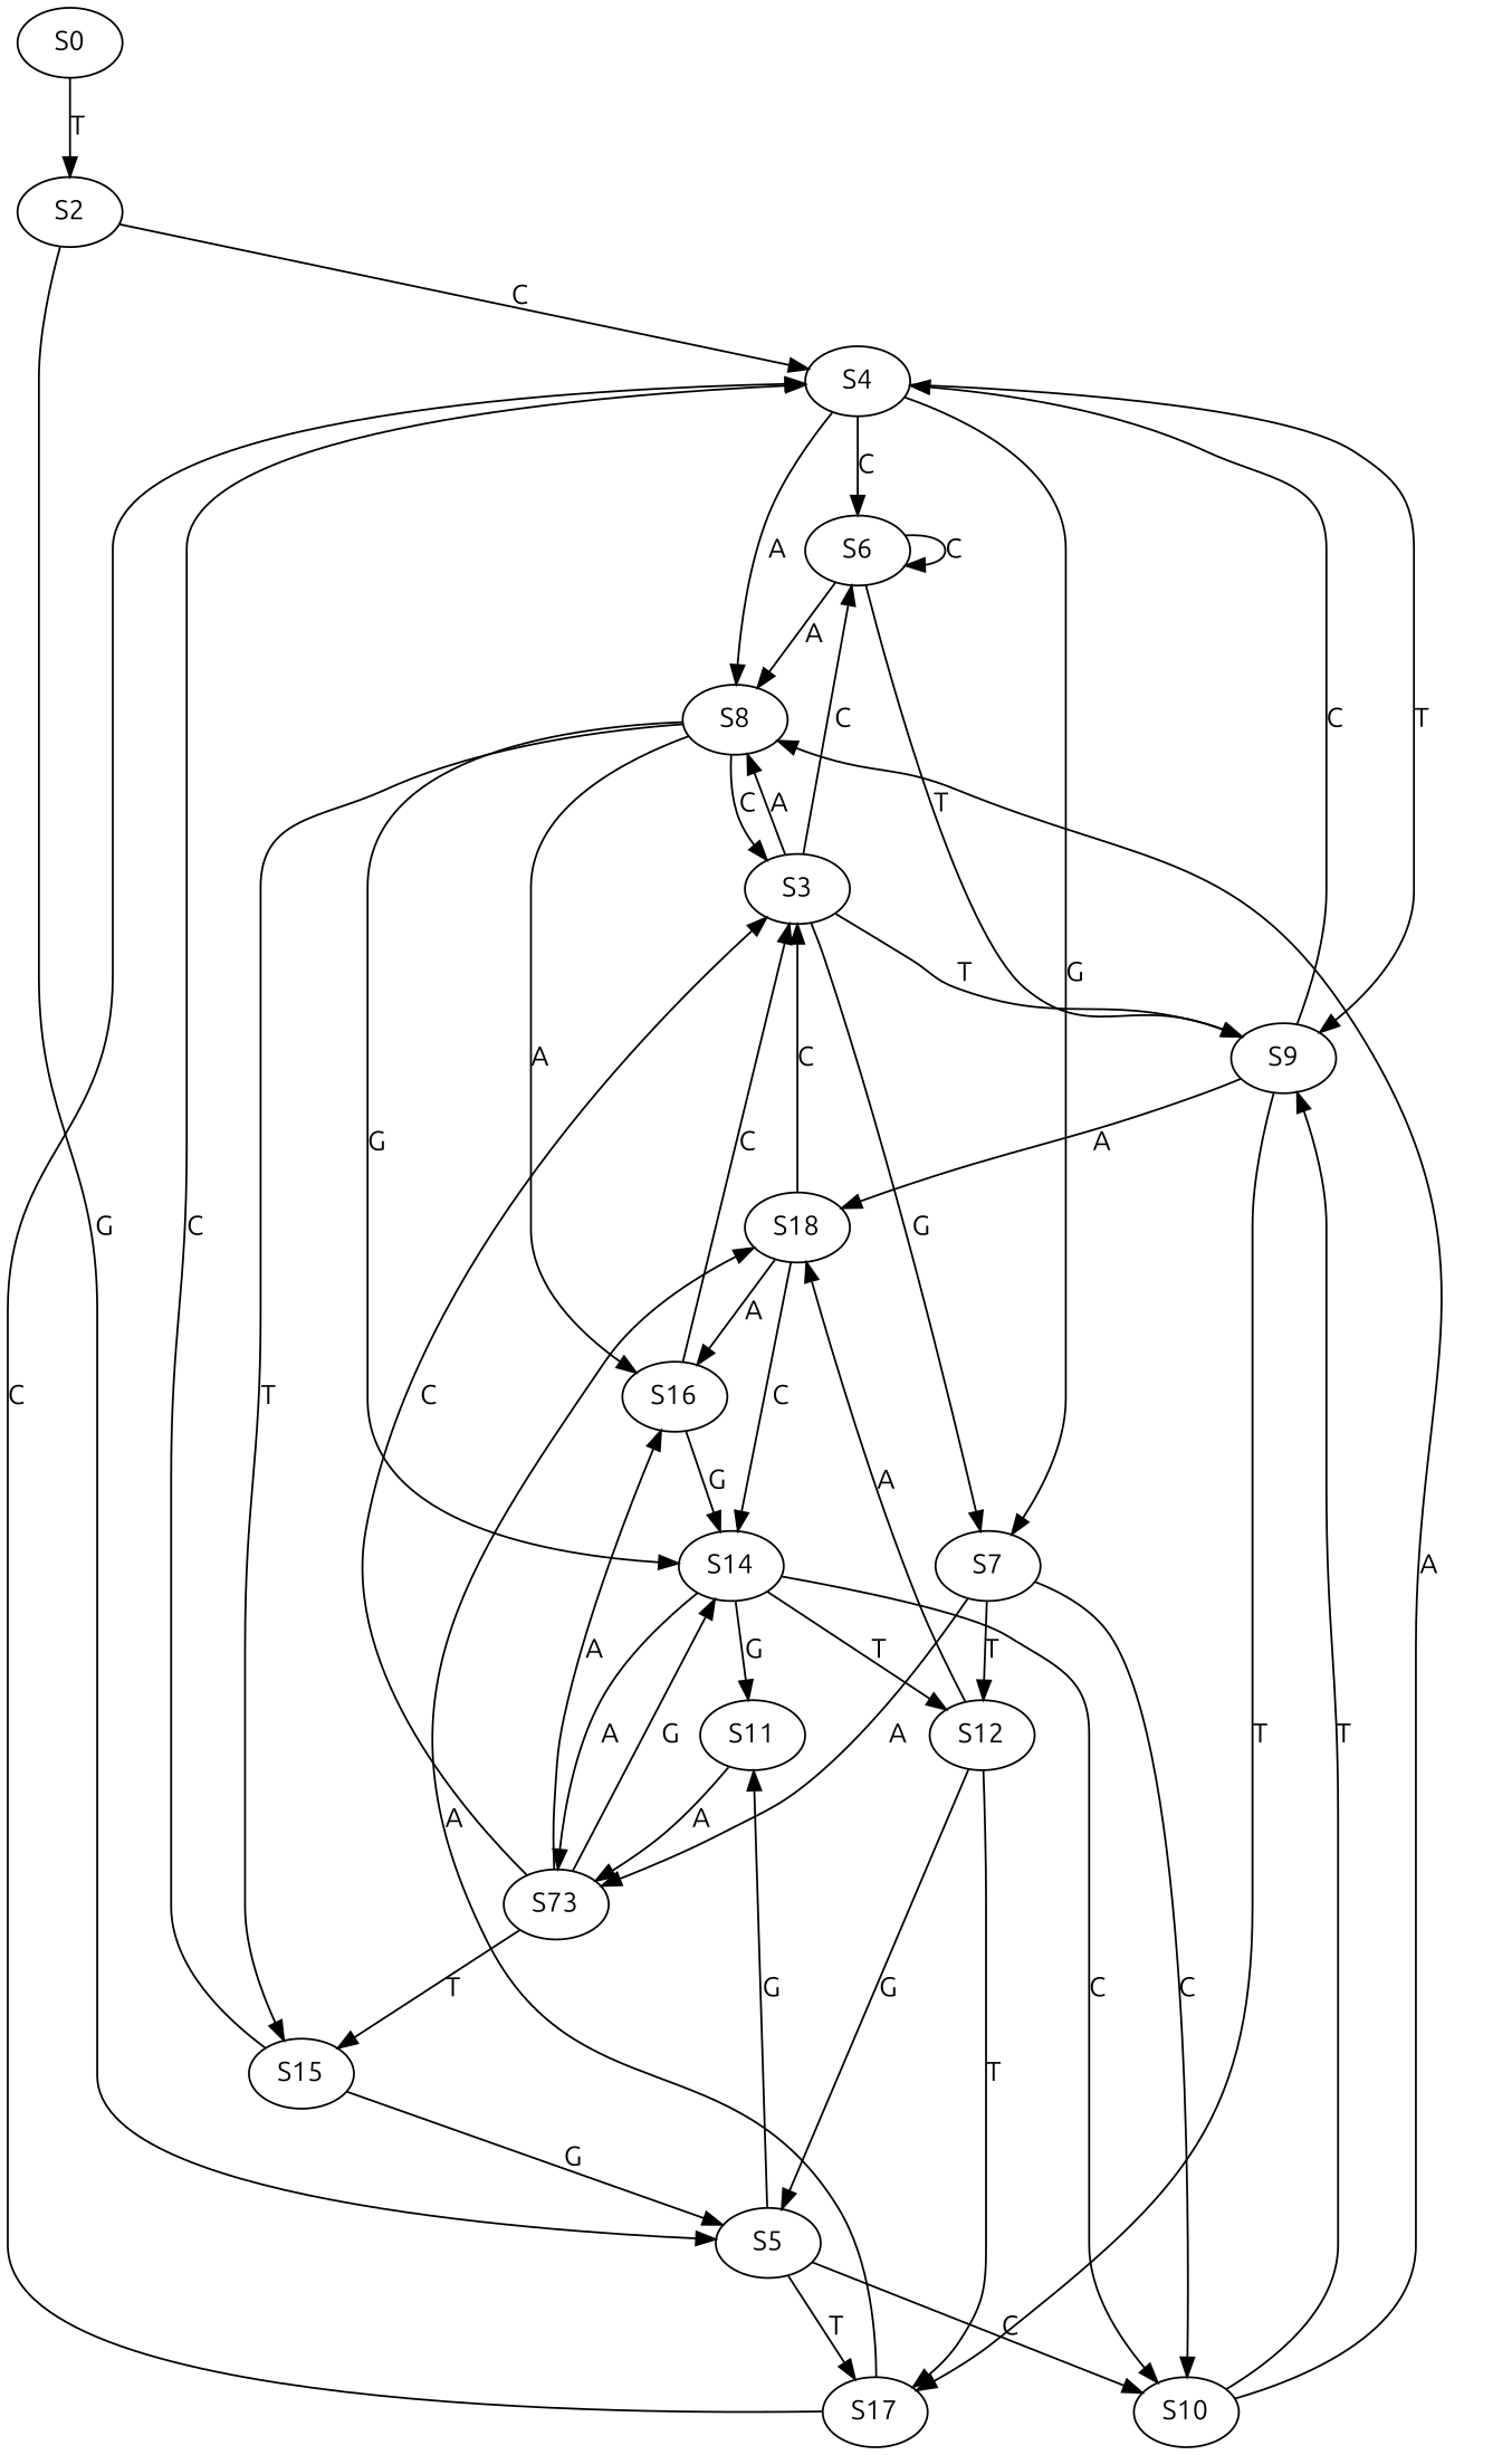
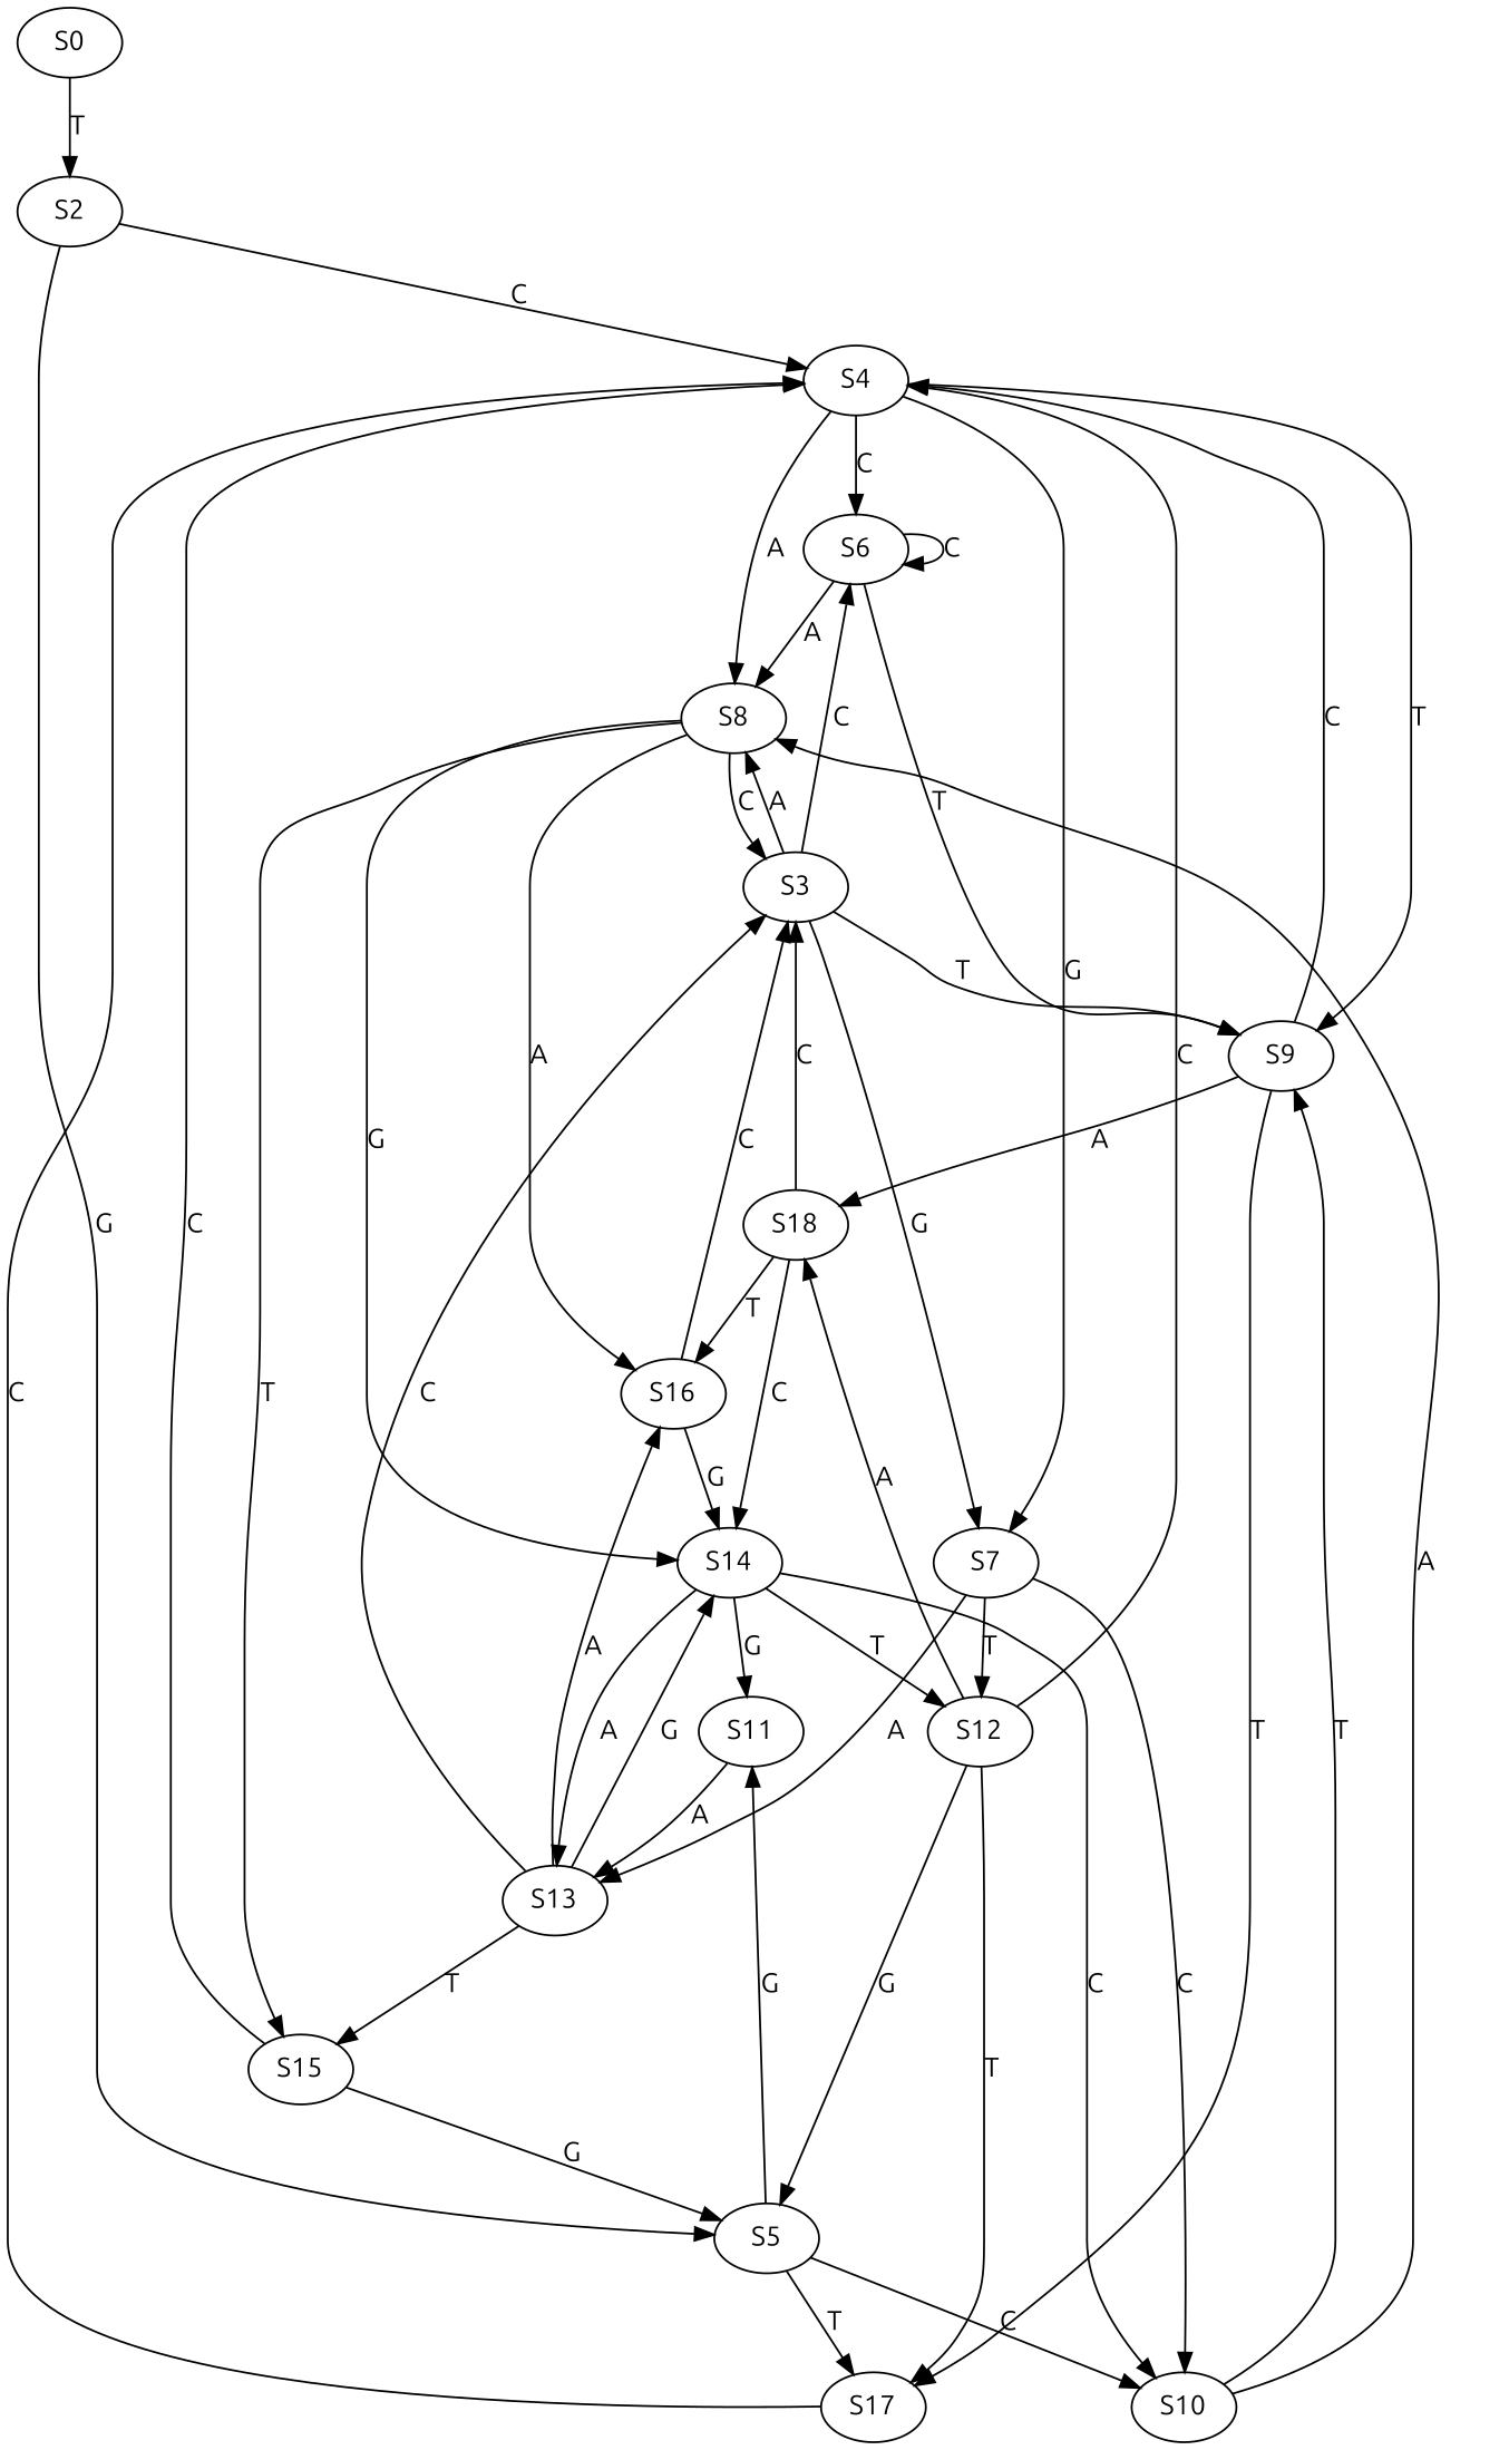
  strict digraph {
    fontname=Ubuntu
    node [fontname=Ubuntu]
    edge [fontname=Ubuntu]
    S0
    S2
    S4
    S5
    S3
    S6
    S7
    S8
    S9
    S10
    S11
    S17
    S12
-   S13 [label=S73]
+   S13
    S14
    S15
    S16
    S18
    S0 -> S2 [label=T]
    S2 -> S4 [label=C]
    S2 -> S5 [label=G]
    S4 -> S6 [label=C]
    S4 -> S7 [label=G]
    S4 -> S8 [label=A]
    S4 -> S9 [label=T]
    S5 -> S10 [label=C]
    S5 -> S11 [label=G]
    S5 -> S17 [label=T]
    S3 -> S6 [label=C]
    S3 -> S7 [label=G]
    S3 -> S8 [label=A]
    S3 -> S9 [label=T]
    S6 -> S6 [label=C]
    S6 -> S8 [label=A]
    S6 -> S9 [label=T]
    S7 -> S10 [label=C]
    S7 -> S12 [label=T]
    S7 -> S13 [label=A]
    S8 -> S3 [label=C]
    S8 -> S14 [label=G]
    S8 -> S15 [label=T]
    S8 -> S16 [label=A]
    S9 -> S4 [label=C]
    S9 -> S17 [label=T]
    S9 -> S18 [label=A]
    S10 -> S8 [label=A]
    S10 -> S9 [label=T]
    S11 -> S13 [label=A]
    S17 -> S4 [label=C]
-   S17 -> S18 [label=A]
+   S12 -> S4 [label=C]
    S12 -> S5 [label=G]
    S12 -> S17 [label=T]
    S12 -> S18 [label=A]
    S13 -> S3 [label=C]
    S13 -> S14 [label=G]
    S13 -> S15 [label=T]
    S13 -> S16 [label=A]
    S14 -> S10 [label=C]
    S14 -> S11 [label=G]
    S14 -> S12 [label=T]
    S14 -> S13 [label=A]
    S15 -> S4 [label=C]
    S15 -> S5 [label=G]
    S16 -> S3 [label=C]
    S16 -> S14 [label=G]
    S18 -> S3 [label=C]
    S18 -> S14 [label=C]
-   S18 -> S16 [label=A]
+   S18 -> S16 [label=T]
  }
